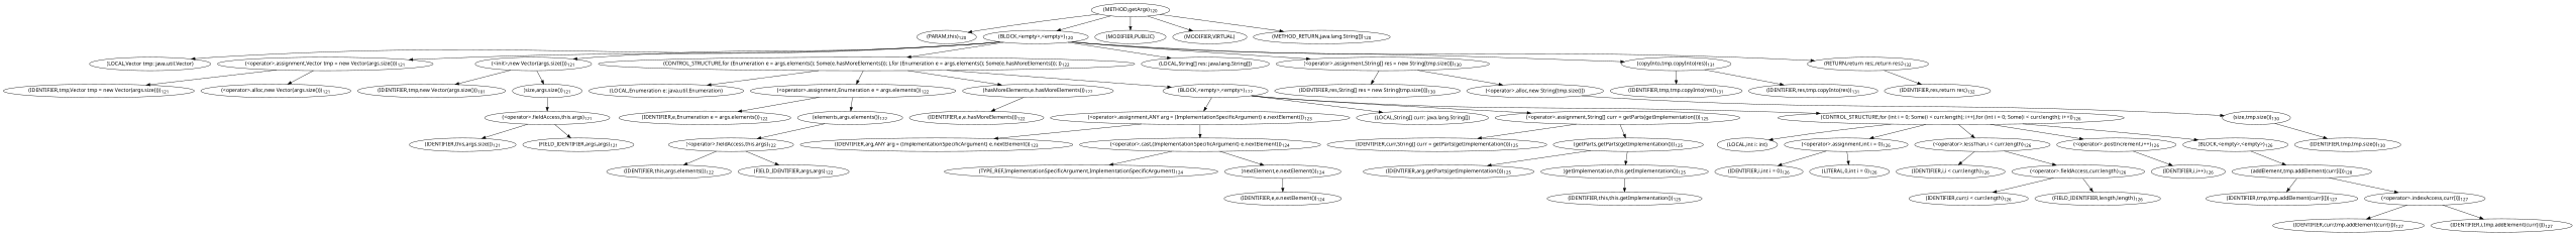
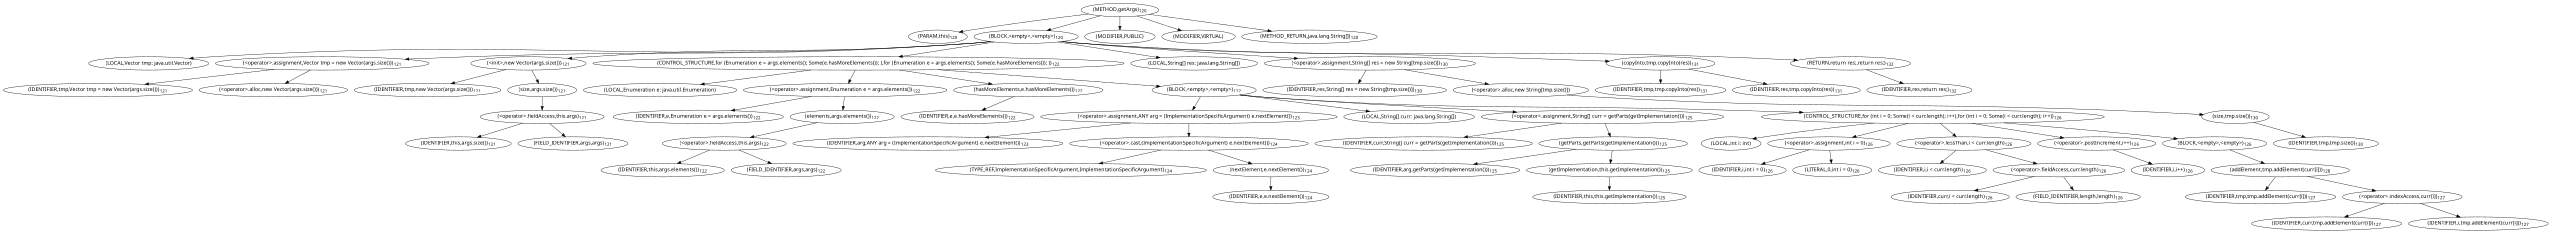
  digraph {
    fontname="Noto Sans"
    node [fontname="Noto Sans"]
    edge [fontname="Noto Sans"]
    n1 [label=<(METHOD,getArgs)<SUB>120</SUB>>]
    n2 [label=<(PARAM,this)<SUB>120</SUB>>]
    n3 [label=<(BLOCK,&lt;empty&gt;,&lt;empty&gt;)<SUB>120</SUB>>]
    n4 [label=<(MODIFIER,PUBLIC)>]
    n5 [label=<(MODIFIER,VIRTUAL)>]
    n6 [label=<(METHOD_RETURN,java.lang.String[])<SUB>120</SUB>>]
    n7 [label=<(LOCAL,Vector tmp: java.util.Vector)>]
    n8 [label=<(&lt;operator&gt;.assignment,Vector tmp = new Vector(args.size()))<SUB>121</SUB>>]
    n9 [label=<(&lt;init&gt;,new Vector(args.size()))<SUB>121</SUB>>]
    n10 [label=<(CONTROL_STRUCTURE,for (Enumeration e = args.elements(); Some(e.hasMoreElements()); ),for (Enumeration e = args.elements(); Some(e.hasMoreElements()); ))<SUB>122</SUB>>]
    n11 [label=<(LOCAL,String[] res: java.lang.String[])>]
    n12 [label=<(&lt;operator&gt;.assignment,String[] res = new String[tmp.size()])<SUB>130</SUB>>]
    n13 [label=<(copyInto,tmp.copyInto(res))<SUB>131</SUB>>]
    n14 [label=<(RETURN,return res;,return res;)<SUB>132</SUB>>]
    n15 [label=<(IDENTIFIER,tmp,Vector tmp = new Vector(args.size()))<SUB>121</SUB>>]
    n16 [label=<(&lt;operator&gt;.alloc,new Vector(args.size()))<SUB>121</SUB>>]
-   n17 [label=<(IDENTIFIER,tmp,new Vector(args.size()))<SUB>101</SUB>>]
+   n17 [label=<(IDENTIFIER,tmp,new Vector(args.size()))<SUB>121</SUB>>]
    n18 [label=<(size,args.size())<SUB>121</SUB>>]
    n19 [label=<(LOCAL,Enumeration e: java.util.Enumeration)>]
    n20 [label=<(&lt;operator&gt;.assignment,Enumeration e = args.elements())<SUB>122</SUB>>]
    n21 [label=<(hasMoreElements,e.hasMoreElements())<SUB>122</SUB>>]
    n22 [label=<(BLOCK,&lt;empty&gt;,&lt;empty&gt;)<SUB>122</SUB>>]
    n23 [label=<(IDENTIFIER,res,String[] res = new String[tmp.size()])<SUB>130</SUB>>]
    n24 [label=<(&lt;operator&gt;.alloc,new String[tmp.size()])>]
    n25 [label=<(IDENTIFIER,tmp,tmp.copyInto(res))<SUB>131</SUB>>]
    n26 [label=<(IDENTIFIER,res,tmp.copyInto(res))<SUB>131</SUB>>]
    n27 [label=<(IDENTIFIER,res,return res;)<SUB>132</SUB>>]
    n28 [label=<(&lt;operator&gt;.fieldAccess,this.args)<SUB>121</SUB>>]
    n29 [label=<(IDENTIFIER,this,args.size())<SUB>121</SUB>>]
    n30 [label=<(FIELD_IDENTIFIER,args,args)<SUB>121</SUB>>]
    n31 [label=<(IDENTIFIER,e,Enumeration e = args.elements())<SUB>122</SUB>>]
    n32 [label=<(elements,args.elements())<SUB>122</SUB>>]
    n33 [label=<(IDENTIFIER,e,e.hasMoreElements())<SUB>122</SUB>>]
    n34 [label=<(&lt;operator&gt;.assignment,ANY arg = (ImplementationSpecificArgument) e.nextElement())<SUB>123</SUB>>]
    n35 [label=<(LOCAL,String[] curr: java.lang.String[])>]
    n36 [label=<(&lt;operator&gt;.assignment,String[] curr = getParts(getImplementation()))<SUB>125</SUB>>]
    n37 [label=<(CONTROL_STRUCTURE,for (int i = 0; Some(i &lt; curr.length); i++),for (int i = 0; Some(i &lt; curr.length); i++))<SUB>126</SUB>>]
    n38 [label=<(&lt;operator&gt;.fieldAccess,this.args)<SUB>122</SUB>>]
    n39 [label=<(IDENTIFIER,this,args.elements())<SUB>122</SUB>>]
    n40 [label=<(FIELD_IDENTIFIER,args,args)<SUB>122</SUB>>]
    n41 [label=<(IDENTIFIER,arg,ANY arg = (ImplementationSpecificArgument) e.nextElement())<SUB>123</SUB>>]
    n42 [label=<(&lt;operator&gt;.cast,(ImplementationSpecificArgument) e.nextElement())<SUB>124</SUB>>]
    n43 [label=<(IDENTIFIER,curr,String[] curr = getParts(getImplementation()))<SUB>125</SUB>>]
    n44 [label=<(getParts,getParts(getImplementation()))<SUB>125</SUB>>]
    n45 [label=<(LOCAL,int i: int)>]
    n46 [label=<(&lt;operator&gt;.assignment,int i = 0)<SUB>126</SUB>>]
    n47 [label=<(&lt;operator&gt;.lessThan,i &lt; curr.length)<SUB>126</SUB>>]
    n48 [label=<(&lt;operator&gt;.postIncrement,i++)<SUB>126</SUB>>]
    n49 [label=<(BLOCK,&lt;empty&gt;,&lt;empty&gt;)<SUB>126</SUB>>]
    n50 [label=<(TYPE_REF,ImplementationSpecificArgument,ImplementationSpecificArgument)<SUB>124</SUB>>]
    n51 [label=<(nextElement,e.nextElement())<SUB>124</SUB>>]
    n52 [label=<(IDENTIFIER,e,e.nextElement())<SUB>124</SUB>>]
    n53 [label=<(IDENTIFIER,arg,getParts(getImplementation()))<SUB>125</SUB>>]
    n54 [label=<(getImplementation,this.getImplementation())<SUB>125</SUB>>]
    n55 [label=<(IDENTIFIER,this,this.getImplementation())<SUB>125</SUB>>]
    n56 [label=<(IDENTIFIER,i,int i = 0)<SUB>126</SUB>>]
    n57 [label=<(LITERAL,0,int i = 0)<SUB>126</SUB>>]
    n58 [label=<(IDENTIFIER,i,i &lt; curr.length)<SUB>126</SUB>>]
    n59 [label=<(&lt;operator&gt;.fieldAccess,curr.length)<SUB>126</SUB>>]
    n60 [label=<(IDENTIFIER,i,i++)<SUB>126</SUB>>]
    n61 [label=<(addElement,tmp.addElement(curr[i]))<SUB>128</SUB>>]
    n62 [label=<(IDENTIFIER,curr,i &lt; curr.length)<SUB>126</SUB>>]
    n63 [label=<(FIELD_IDENTIFIER,length,length)<SUB>126</SUB>>]
    n64 [label=<(IDENTIFIER,tmp,tmp.addElement(curr[i]))<SUB>127</SUB>>]
    n65 [label=<(&lt;operator&gt;.indexAccess,curr[i])<SUB>127</SUB>>]
    n66 [label=<(IDENTIFIER,curr,tmp.addElement(curr[i]))<SUB>127</SUB>>]
    n67 [label=<(IDENTIFIER,i,tmp.addElement(curr[i]))<SUB>127</SUB>>]
    n68 [label=<(size,tmp.size())<SUB>130</SUB>>]
    n69 [label=<(IDENTIFIER,tmp,tmp.size())<SUB>130</SUB>>]
    n1 -> n2
    n1 -> n3
    n1 -> n4
    n1 -> n5
    n1 -> n6
    n3 -> n7
    n3 -> n8
    n3 -> n9
    n3 -> n10
    n3 -> n11
    n3 -> n12
    n3 -> n13
    n3 -> n14
    n8 -> n15
    n8 -> n16
    n9 -> n17
    n9 -> n18
    n10 -> n19
    n10 -> n20
    n10 -> n21
    n10 -> n22
    n12 -> n23
    n12 -> n24
    n13 -> n25
    n13 -> n26
    n14 -> n27
    n18 -> n28
    n20 -> n31
    n20 -> n32
    n21 -> n33
    n22 -> n34
    n22 -> n35
    n22 -> n36
    n22 -> n37
    n24 -> n68
    n28 -> n29
    n28 -> n30
    n32 -> n38
    n34 -> n41
    n34 -> n42
    n36 -> n43
    n36 -> n44
    n37 -> n45
    n37 -> n46
    n37 -> n47
    n37 -> n48
    n37 -> n49
    n38 -> n39
    n38 -> n40
    n42 -> n50
    n42 -> n51
    n44 -> n53
    n44 -> n54
    n46 -> n56
    n46 -> n57
    n47 -> n58
    n47 -> n59
    n48 -> n60
    n49 -> n61
    n51 -> n52
    n54 -> n55
    n59 -> n62
    n59 -> n63
    n61 -> n64
    n61 -> n65
    n65 -> n66
    n65 -> n67
    n68 -> n69
  }
